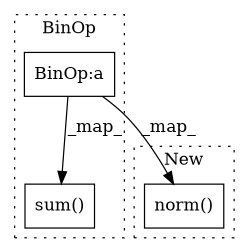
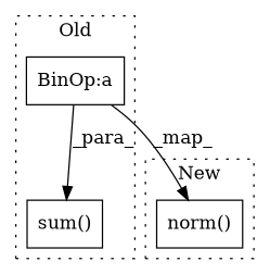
  digraph {
    node [a=75 shape=box]
    n1 [l="7,9" label="sum()" s="3032,3060"]
    n2 [a=82 l=3 label="BinOp:a" s=3048]
    n3 [l="15,9" label="norm()" s="3024,3040"]
    subgraph cluster_1 {
-     label=BinOp
+     label=Old
      style=dotted
      n1
      n2
    }
    subgraph cluster_2 {
      label=New
      style=dotted
      n3
    }
-   n2 -> n1 [label=_map_]
+   n2 -> n1 [label=_para_]
    n2 -> n3 [label=_map_]
  }
